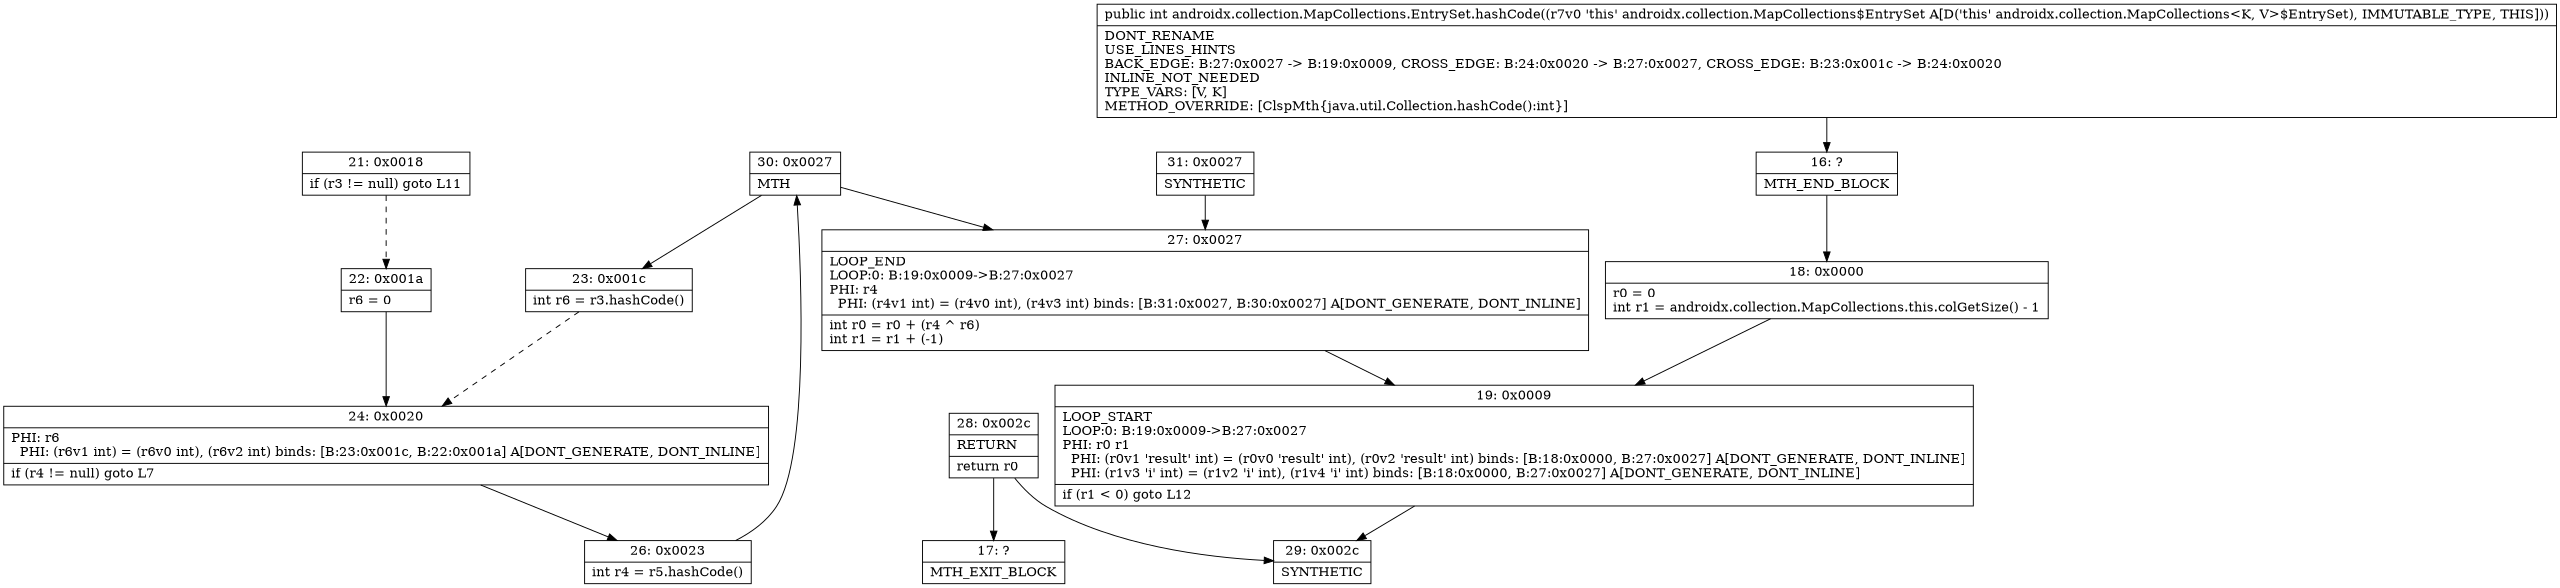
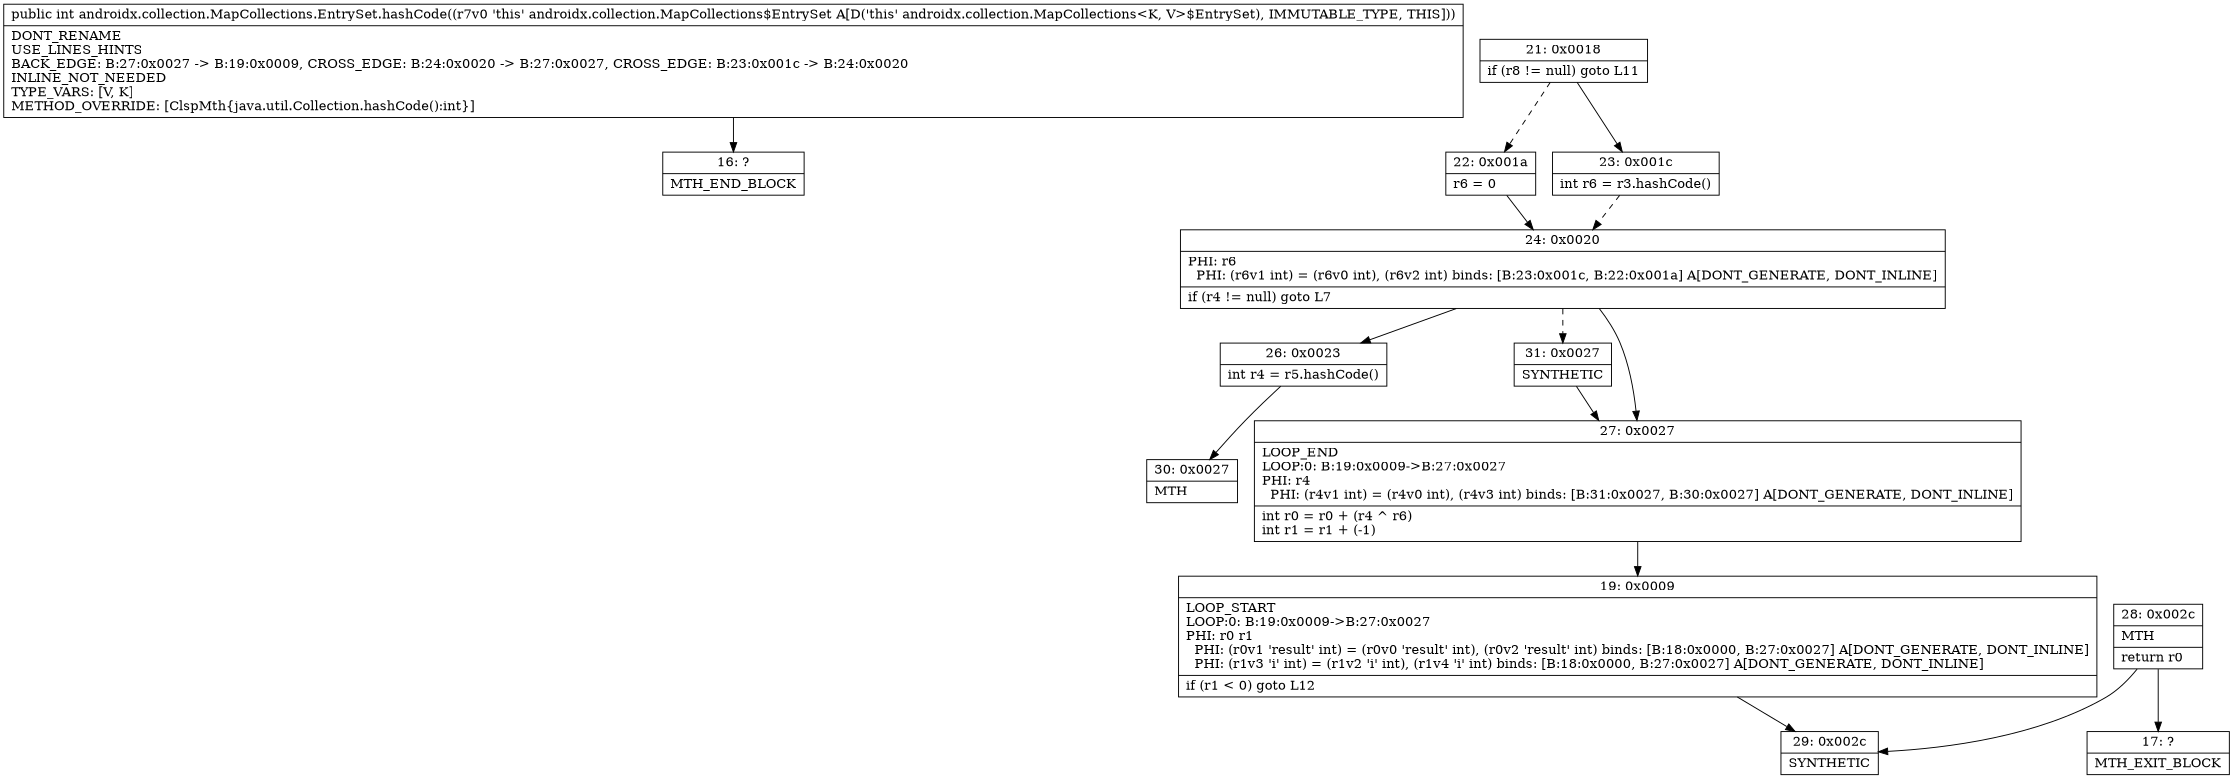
  digraph {
    node [shape=record]
    n1 [label="{16\:\ ?|MTH_END_BLOCK\l}"]
-   n2 [label="{18\:\ 0x0000|r0 = 0\lint r1 = androidx.collection.MapCollections.this.colGetSize() \- 1\l}"]
    n3 [label="{19\:\ 0x0009|LOOP_START\lLOOP:0: B:19:0x0009\-\>B:27:0x0027\lPHI: r0 r1 \l  PHI: (r0v1 'result' int) = (r0v0 'result' int), (r0v2 'result' int) binds: [B:18:0x0000, B:27:0x0027] A[DONT_GENERATE, DONT_INLINE]\l  PHI: (r1v3 'i' int) = (r1v2 'i' int), (r1v4 'i' int) binds: [B:18:0x0000, B:27:0x0027] A[DONT_GENERATE, DONT_INLINE]\l|if (r1 \< 0) goto L12\l}"]
    n4 [label="{29\:\ 0x002c|SYNTHETIC\l}"]
-   n5 [label="{21\:\ 0x0018|if (r3 != null) goto L11\l}"]
+   n5 [label="{21\:\ 0x0018|if (r8 != null) goto L11\l}"]
    n6 [label="{22\:\ 0x001a|r6 = 0\l}"]
    n7 [label="{23\:\ 0x001c|int r6 = r3.hashCode()\l}"]
    n8 [label="{24\:\ 0x0020|PHI: r6 \l  PHI: (r6v1 int) = (r6v0 int), (r6v2 int) binds: [B:23:0x001c, B:22:0x001a] A[DONT_GENERATE, DONT_INLINE]\l|if (r4 != null) goto L7\l}"]
    n9 [label="{26\:\ 0x0023|int r4 = r5.hashCode()\l}"]
    n10 [label="{31\:\ 0x0027|SYNTHETIC\l}"]
    n11 [label="{30\:\ 0x0027|MTH\l}"]
    n12 [label="{27\:\ 0x0027|LOOP_END\lLOOP:0: B:19:0x0009\-\>B:27:0x0027\lPHI: r4 \l  PHI: (r4v1 int) = (r4v0 int), (r4v3 int) binds: [B:31:0x0027, B:30:0x0027] A[DONT_GENERATE, DONT_INLINE]\l|int r0 = r0 + (r4 ^ r6)\lint r1 = r1 + (\-1)\l}"]
-   n13 [label="{28\:\ 0x002c|RETURN\l|return r0\l}"]
+   n13 [label="{28\:\ 0x002c|MTH\l|return r0\l}"]
    n14 [label="{17\:\ ?|MTH_EXIT_BLOCK\l}"]
    n15 [label="{public int androidx.collection.MapCollections.EntrySet.hashCode((r7v0 'this' androidx.collection.MapCollections$EntrySet A[D('this' androidx.collection.MapCollections\<K, V\>$EntrySet), IMMUTABLE_TYPE, THIS]))  | DONT_RENAME\lUSE_LINES_HINTS\lBACK_EDGE: B:27:0x0027 \-\> B:19:0x0009, CROSS_EDGE: B:24:0x0020 \-\> B:27:0x0027, CROSS_EDGE: B:23:0x001c \-\> B:24:0x0020\lINLINE_NOT_NEEDED\lTYPE_VARS: [V, K]\lMETHOD_OVERRIDE: [ClspMth\{java.util.Collection.hashCode():int\}]\l}"]
-   n1 -> n2
-   n2 -> n3
    n3 -> n4
    n5 -> n6 [style=dashed]
-   n11 -> n7
+   n5 -> n7
    n6 -> n8
    n7 -> n8 [style=dashed]
    n8 -> n9
+   n8 -> n10 [style=dashed]
    n9 -> n11
    n10 -> n12
-   n11 -> n12
+   n8 -> n12
    n12 -> n3
    n13 -> n4
    n13 -> n14
    n15 -> n1
  }
